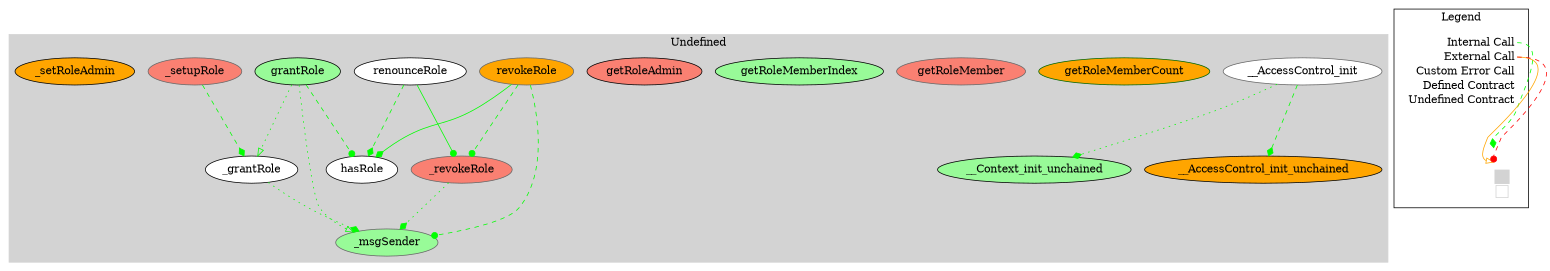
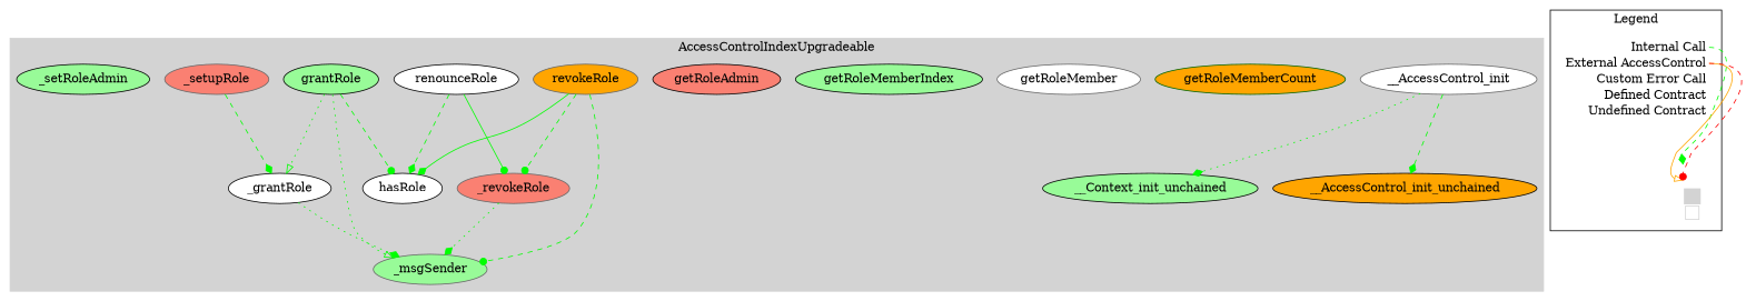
  digraph {
    compound=true
    rankdir=TB
    node [color=black fillcolor=white style=filled]
    edge [arrowhead=diamond color=green style=dashed]
    n1 [color=gray40 label=__AccessControl_init]
    n2 [fillcolor=orange label=__AccessControl_init_unchained]
    n3 [label=hasRole]
    n4 [color=darkgreen fillcolor=orange label=getRoleMemberCount]
-   n5 [color=gray40 fillcolor=salmon label=getRoleMember]
+   n5 [color=gray40 label=getRoleMember]
    n6 [fillcolor=palegreen label=getRoleMemberIndex]
    n7 [fillcolor=salmon label=getRoleAdmin]
    n8 [fillcolor=palegreen label=grantRole]
    n9 [color=gray40 fillcolor=orange label=revokeRole]
    n10 [label=renounceRole]
    n11 [color=gray40 fillcolor=salmon label=_setupRole]
-   n12 [fillcolor=orange label=_setRoleAdmin]
+   n12 [fillcolor=palegreen label=_setRoleAdmin]
    n13 [label=_grantRole]
    n14 [color=gray40 fillcolor=salmon label=_revokeRole]
    n15 [fillcolor=palegreen label=__Context_init_unchained]
    n16 [color=gray40 fillcolor=palegreen label=_msgSender]
-   n17 [label=<<table border="0" cellpadding="2" cellspacing="0" cellborder="0">   <tr><td align="right" port="i1">Internal Call</td></tr>   <tr><td align="right" port="i2">External Call</td></tr>   <tr><td align="right" port="i2">Custom Error Call</td></tr>   <tr><td align="right" port="i3">Defined Contract</td></tr>   <tr><td align="right" port="i4">Undefined Contract</td></tr>   </table>> shape=plaintext color="" fillcolor="" style=""]
+   n17 [label=<<table border="0" cellpadding="2" cellspacing="0" cellborder="0">   <tr><td align="right" port="i1">Internal Call</td></tr>   <tr><td align="right" port="i2">External AccessControl</td></tr>   <tr><td align="right" port="i2">Custom Error Call</td></tr>   <tr><td align="right" port="i3">Defined Contract</td></tr>   <tr><td align="right" port="i4">Undefined Contract</td></tr>   </table>> shape=plaintext color="" fillcolor="" style=""]
    n18 [label=<<table border="0" cellpadding="2" cellspacing="0" cellborder="0">   <tr><td port="i1">&nbsp;&nbsp;&nbsp;</td></tr>   <tr><td port="i2">&nbsp;&nbsp;&nbsp;</td></tr>   <tr><td port="i3" bgcolor="lightgray">&nbsp;&nbsp;&nbsp;</td></tr>   <tr><td port="i4">     <table border="1" cellborder="0" cellspacing="0" cellpadding="7" color="lightgray">       <tr>        <td></td>       </tr>      </table>   </td></tr>   </table>> shape=plaintext color="" fillcolor="" style=""]
    subgraph cluster_1 {
      bgcolor=lightgray
      color=lightgray
-     label=Undefined
+     label=AccessControlIndexUpgradeable
      style=filled
      n1
      n2
      n3
      n4
      n5
      n6
      n7
      n8
      n9
      n10
      n11
      n12
      n13
      n14
      n15
      n16
    }
    subgraph cluster_2 {
      label=Legend
      n17
      n18
    }
    n1 -> n2
    n1 -> n15 [style=dotted]
    n8 -> n3 [arrowhead=dot]
    n8 -> n13 [arrowhead=onormal style=dotted]
    n8 -> n16 [arrowhead=onormal style=dotted]
    n9 -> n3 [style=solid]
    n9 -> n14 [arrowhead=dot]
    n9 -> n16 [arrowhead=dot]
    n10 -> n3
    n10 -> n14 [arrowhead=dot style=solid]
    n11 -> n13
    n13 -> n16 [style=dotted]
    n14 -> n16 [style=dotted]
    n17 -> n18 [headport="i1:w" tailport="i1:e"]
    n17 -> n18 [arrowhead=onormal color=orange headport="i2:w" style=solid tailport="i2:e"]
    n17 -> n18 [arrowhead=dot color=red headport="i2:w" tailport="i2:e"]
  }
